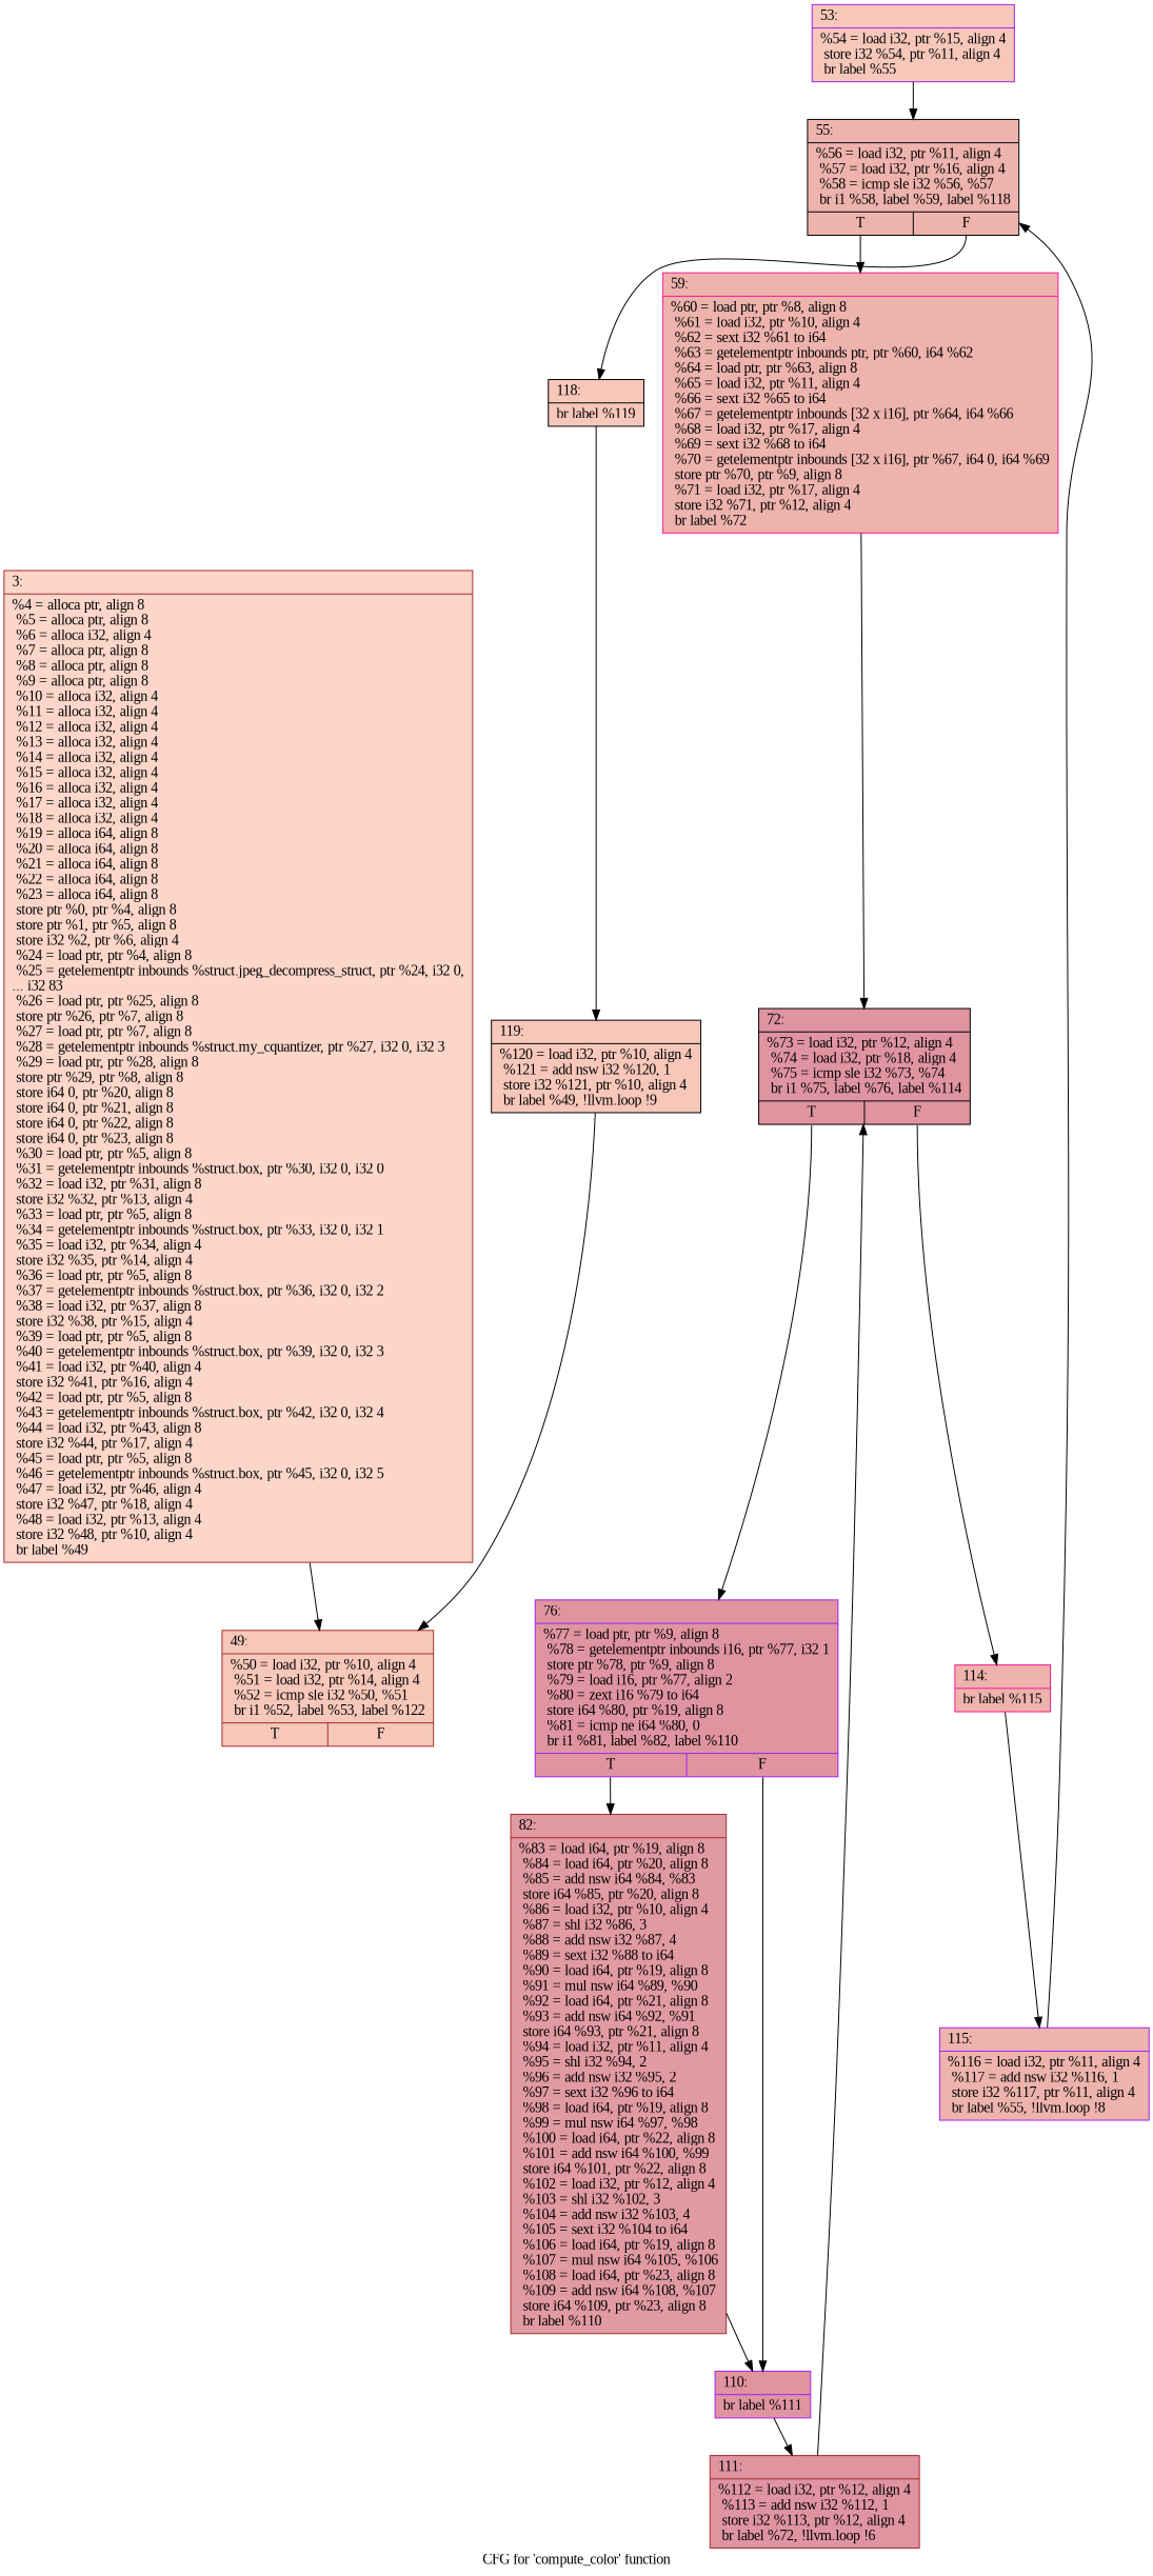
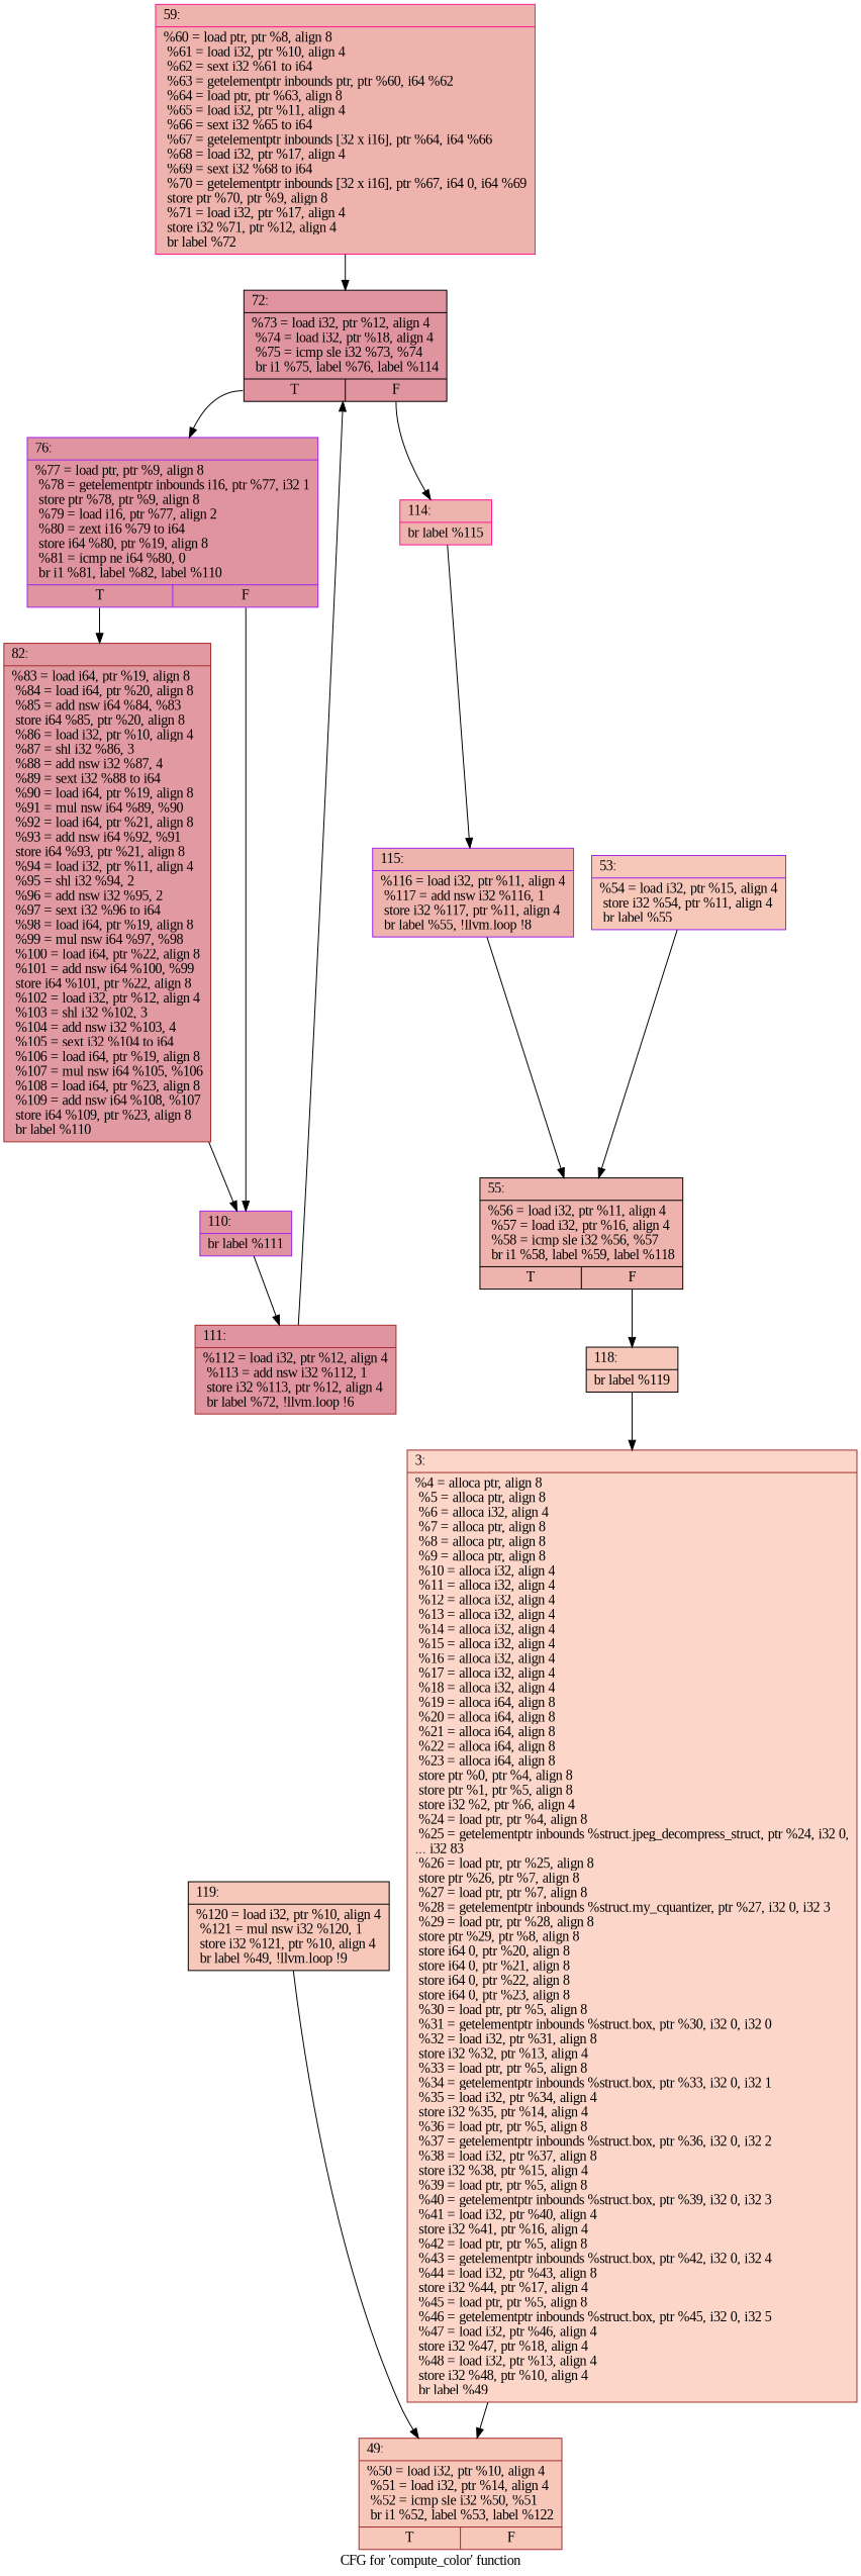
  digraph {
    fontname="Liberation Serif"
    label="CFG for 'compute_color' function"
    node [color=brown fillcolor="#ec7f6370" fontname="Liberation Serif" shape=record style=filled]
    edge [fontname="Liberation Serif"]
    n1 [fillcolor="#f6a38570" label="{3:\l|  %4 = alloca ptr, align 8\l  %5 = alloca ptr, align 8\l  %6 = alloca i32, align 4\l  %7 = alloca ptr, align 8\l  %8 = alloca ptr, align 8\l  %9 = alloca ptr, align 8\l  %10 = alloca i32, align 4\l  %11 = alloca i32, align 4\l  %12 = alloca i32, align 4\l  %13 = alloca i32, align 4\l  %14 = alloca i32, align 4\l  %15 = alloca i32, align 4\l  %16 = alloca i32, align 4\l  %17 = alloca i32, align 4\l  %18 = alloca i32, align 4\l  %19 = alloca i64, align 8\l  %20 = alloca i64, align 8\l  %21 = alloca i64, align 8\l  %22 = alloca i64, align 8\l  %23 = alloca i64, align 8\l  store ptr %0, ptr %4, align 8\l  store ptr %1, ptr %5, align 8\l  store i32 %2, ptr %6, align 4\l  %24 = load ptr, ptr %4, align 8\l  %25 = getelementptr inbounds %struct.jpeg_decompress_struct, ptr %24, i32 0,\l... i32 83\l  %26 = load ptr, ptr %25, align 8\l  store ptr %26, ptr %7, align 8\l  %27 = load ptr, ptr %7, align 8\l  %28 = getelementptr inbounds %struct.my_cquantizer, ptr %27, i32 0, i32 3\l  %29 = load ptr, ptr %28, align 8\l  store ptr %29, ptr %8, align 8\l  store i64 0, ptr %20, align 8\l  store i64 0, ptr %21, align 8\l  store i64 0, ptr %22, align 8\l  store i64 0, ptr %23, align 8\l  %30 = load ptr, ptr %5, align 8\l  %31 = getelementptr inbounds %struct.box, ptr %30, i32 0, i32 0\l  %32 = load i32, ptr %31, align 8\l  store i32 %32, ptr %13, align 4\l  %33 = load ptr, ptr %5, align 8\l  %34 = getelementptr inbounds %struct.box, ptr %33, i32 0, i32 1\l  %35 = load i32, ptr %34, align 4\l  store i32 %35, ptr %14, align 4\l  %36 = load ptr, ptr %5, align 8\l  %37 = getelementptr inbounds %struct.box, ptr %36, i32 0, i32 2\l  %38 = load i32, ptr %37, align 8\l  store i32 %38, ptr %15, align 4\l  %39 = load ptr, ptr %5, align 8\l  %40 = getelementptr inbounds %struct.box, ptr %39, i32 0, i32 3\l  %41 = load i32, ptr %40, align 4\l  store i32 %41, ptr %16, align 4\l  %42 = load ptr, ptr %5, align 8\l  %43 = getelementptr inbounds %struct.box, ptr %42, i32 0, i32 4\l  %44 = load i32, ptr %43, align 8\l  store i32 %44, ptr %17, align 4\l  %45 = load ptr, ptr %5, align 8\l  %46 = getelementptr inbounds %struct.box, ptr %45, i32 0, i32 5\l  %47 = load i32, ptr %46, align 4\l  store i32 %47, ptr %18, align 4\l  %48 = load i32, ptr %13, align 4\l  store i32 %48, ptr %10, align 4\l  br label %49\l}"]
    n2 [label="{49:\l|  %50 = load i32, ptr %10, align 4\l  %51 = load i32, ptr %14, align 4\l  %52 = icmp sle i32 %50, %51\l  br i1 %52, label %53, label %122\l|{<s0>T|<s1>F}}"]
    n3 [color=purple label="{53:\l|  %54 = load i32, ptr %15, align 4\l  store i32 %54, ptr %11, align 4\l  br label %55\l}"]
    n4 [color=black fillcolor="#d6524470" label="{55:\l|  %56 = load i32, ptr %11, align 4\l  %57 = load i32, ptr %16, align 4\l  %58 = icmp sle i32 %56, %57\l  br i1 %58, label %59, label %118\l|{<s0>T|<s1>F}}"]
    n5 [color=deeppink fillcolor="#d6524470" label="{59:\l|  %60 = load ptr, ptr %8, align 8\l  %61 = load i32, ptr %10, align 4\l  %62 = sext i32 %61 to i64\l  %63 = getelementptr inbounds ptr, ptr %60, i64 %62\l  %64 = load ptr, ptr %63, align 8\l  %65 = load i32, ptr %11, align 4\l  %66 = sext i32 %65 to i64\l  %67 = getelementptr inbounds [32 x i16], ptr %64, i64 %66\l  %68 = load i32, ptr %17, align 4\l  %69 = sext i32 %68 to i64\l  %70 = getelementptr inbounds [32 x i16], ptr %67, i64 0, i64 %69\l  store ptr %70, ptr %9, align 8\l  %71 = load i32, ptr %17, align 4\l  store i32 %71, ptr %12, align 4\l  br label %72\l}"]
    n6 [color=black label="{118:\l|  br label %119\l}"]
    n7 [color=black fillcolor="#b70d2870" label="{72:\l|  %73 = load i32, ptr %12, align 4\l  %74 = load i32, ptr %18, align 4\l  %75 = icmp sle i32 %73, %74\l  br i1 %75, label %76, label %114\l|{<s0>T|<s1>F}}"]
-   n8 [color=black label="{119:\l|  %120 = load i32, ptr %10, align 4\l  %121 = add nsw i32 %120, 1\l  store i32 %121, ptr %10, align 4\l  br label %49, !llvm.loop !9\l}"]
+   n8 [color=black label="{119:\l|  %120 = load i32, ptr %10, align 4\l  %121 = mul nsw i32 %120, 1\l  store i32 %121, ptr %10, align 4\l  br label %49, !llvm.loop !9\l}"]
    n9 [color=purple fillcolor="#b70d2870" label="{76:\l|  %77 = load ptr, ptr %9, align 8\l  %78 = getelementptr inbounds i16, ptr %77, i32 1\l  store ptr %78, ptr %9, align 8\l  %79 = load i16, ptr %77, align 2\l  %80 = zext i16 %79 to i64\l  store i64 %80, ptr %19, align 8\l  %81 = icmp ne i64 %80, 0\l  br i1 %81, label %82, label %110\l|{<s0>T|<s1>F}}"]
    n10 [color=deeppink fillcolor="#d6524470" label="{114:\l|  br label %115\l}"]
    n11 [fillcolor="#bb1b2c70" label="{82:\l|  %83 = load i64, ptr %19, align 8\l  %84 = load i64, ptr %20, align 8\l  %85 = add nsw i64 %84, %83\l  store i64 %85, ptr %20, align 8\l  %86 = load i32, ptr %10, align 4\l  %87 = shl i32 %86, 3\l  %88 = add nsw i32 %87, 4\l  %89 = sext i32 %88 to i64\l  %90 = load i64, ptr %19, align 8\l  %91 = mul nsw i64 %89, %90\l  %92 = load i64, ptr %21, align 8\l  %93 = add nsw i64 %92, %91\l  store i64 %93, ptr %21, align 8\l  %94 = load i32, ptr %11, align 4\l  %95 = shl i32 %94, 2\l  %96 = add nsw i32 %95, 2\l  %97 = sext i32 %96 to i64\l  %98 = load i64, ptr %19, align 8\l  %99 = mul nsw i64 %97, %98\l  %100 = load i64, ptr %22, align 8\l  %101 = add nsw i64 %100, %99\l  store i64 %101, ptr %22, align 8\l  %102 = load i32, ptr %12, align 4\l  %103 = shl i32 %102, 3\l  %104 = add nsw i32 %103, 4\l  %105 = sext i32 %104 to i64\l  %106 = load i64, ptr %19, align 8\l  %107 = mul nsw i64 %105, %106\l  %108 = load i64, ptr %23, align 8\l  %109 = add nsw i64 %108, %107\l  store i64 %109, ptr %23, align 8\l  br label %110\l}"]
    n12 [color=purple fillcolor="#b70d2870" label="{110:\l|  br label %111\l}"]
    n13 [color=purple fillcolor="#d6524470" label="{115:\l|  %116 = load i32, ptr %11, align 4\l  %117 = add nsw i32 %116, 1\l  store i32 %117, ptr %11, align 4\l  br label %55, !llvm.loop !8\l}"]
    n14 [fillcolor="#b70d2870" label="{111:\l|  %112 = load i32, ptr %12, align 4\l  %113 = add nsw i32 %112, 1\l  store i32 %113, ptr %12, align 4\l  br label %72, !llvm.loop !6\l}"]
    n1 -> n2
    n3 -> n4
-   n4 -> n5 [tailport=s0]
    n4 -> n6 [tailport=s1]
    n5 -> n7
-   n6 -> n8
+   n6 -> n1
    n7 -> n9 [tailport=s0]
    n7 -> n10 [tailport=s1]
    n8 -> n2
    n9 -> n11 [tailport=s0]
    n9 -> n12 [tailport=s1]
    n10 -> n13
    n11 -> n12
    n12 -> n14
    n13 -> n4
    n14 -> n7
  }
